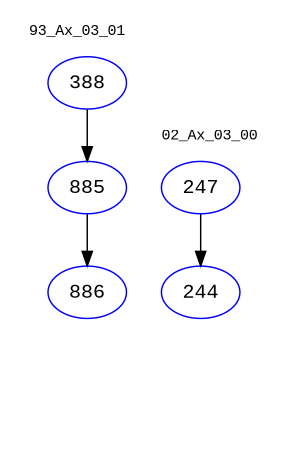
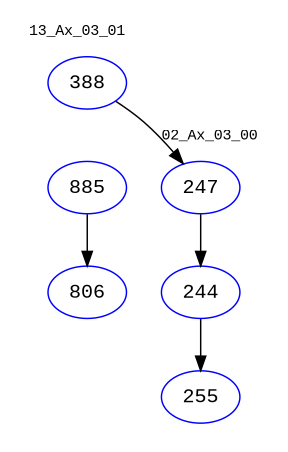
  digraph {
    fontname="Liberation Mono"
    node [color=blue fontname="Liberation Mono"]
    edge [color=black fontname="Liberation Mono"]
    n1 [label=388]
    n2 [label=885]
-   n3 [label=886]
+   n3 [label=806]
    n4 [label=247]
    n5 [label=244]
+   n6 [label=255]
    subgraph cluster_1 {
      color=white
      fontsize=10
-     label="93_Ax_03_01"
+     label="13_Ax_03_01"
      n1
      n2
      n3
    }
    subgraph cluster_2 {
      color=white
      fontsize=10
      label="02_Ax_03_00"
      n4
      n5
+     n6
    }
-   n1 -> n2
+   n1 -> n4
    n2 -> n3
    n4 -> n5
+   n5 -> n6
  }
